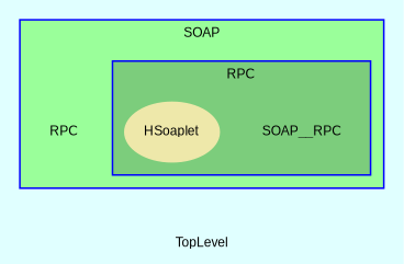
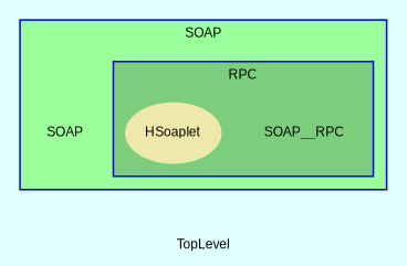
  digraph {
    bgcolor=lightcyan1
    compound=true
    fontname=Arial
    fontsize=8
    label=TopLevel
    node [color=black fontname=Arial fontsize=8 shape=plaintext]
    SOAP__RPC [height=0.01 width=0.01]
    n2 [color=palegoldenrod fontcolor=black label=HSoaplet shape=ellipse style=filled]
-   SOAP [height=0.01 width=0.01 label=RPC]
+   SOAP [height=0.01 width=0.01]
    subgraph cluster_1 {
      color=blue
      fillcolor=palegreen1
      label=SOAP
      style=filled
      SOAP
      subgraph cluster_2 {
        color=blue
        fillcolor=palegreen3
        label=RPC
        style=filled
        SOAP__RPC
        n2
      }
    }
  }
